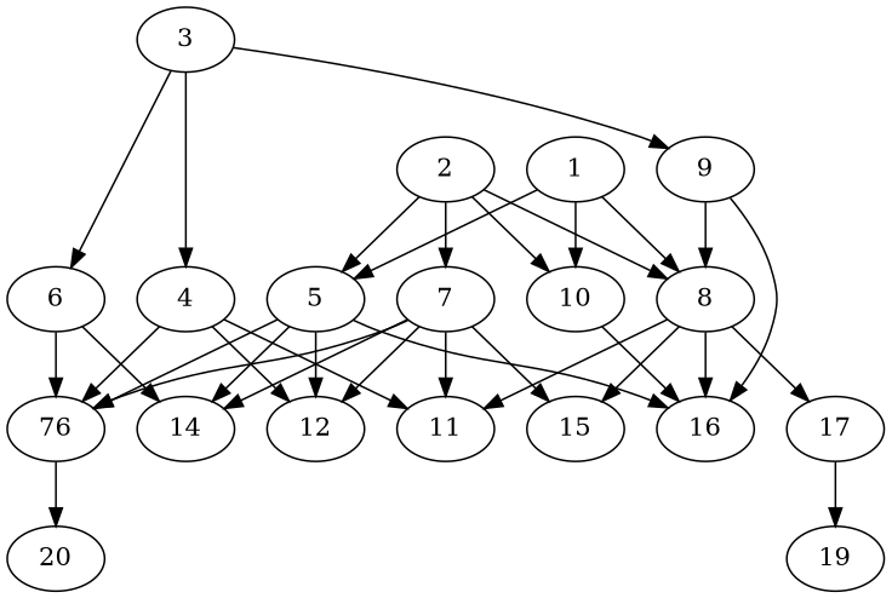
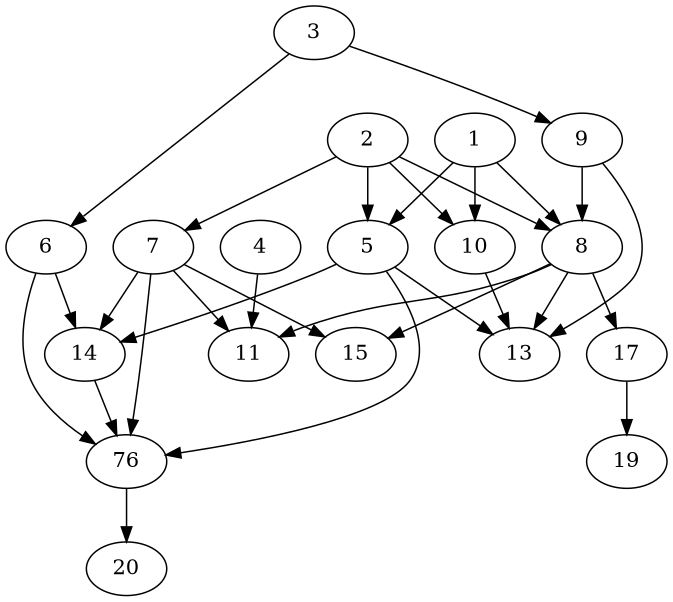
  digraph {
    node [alpha=0.17]
    1 [expect_size=36497408]
    5 [alpha=0.02 expect_size=41736192]
    8 [expect_size=36571136]
    10 [alpha=0.07 expect_size=33546240]
-   12 [alpha=0.09 expect_size=10819584]
    n6 [alpha=0.18 expect_size=30074880 label=76]
-   13 [alpha=0.20 expect_size=49954816 label=16]
+   13 [alpha=0.20 expect_size=49954816]
    14 [alpha=0.07 expect_size=52258816]
    11 [alpha=0.16 expect_size=17835008]
    15 [alpha=0.12 expect_size=26146816]
    17 [alpha=0.01 expect_size=18938880]
    20 [alpha=0.01 expect_size=42699776]
    19 [alpha=0.07 expect_size=18448384]
    2 [expect_size=8438784]
    7 [alpha=0.03 expect_size=11459584]
    3 [alpha=0.01 expect_size=47874048]
    4 [alpha=0.09 expect_size=48093184]
    6 [alpha=0.15 expect_size=52252672]
    9 [alpha=0.10 expect_size=31134720]
    1 -> 5
    1 -> 8
    1 -> 10
-   5 -> 12
    5 -> n6
    5 -> 13
    5 -> 14
    8 -> 13
    8 -> 11
    8 -> 15
    8 -> 17
    10 -> 13
    n6 -> 20
    17 -> 19
    2 -> 5
    2 -> 8
    2 -> 10
    2 -> 7
-   7 -> 12
    7 -> n6
    7 -> 14
    7 -> 11
    7 -> 15
-   3 -> 4
    3 -> 6
    3 -> 9
-   4 -> 12
-   4 -> n6
+   14 -> n6
    4 -> 11
    6 -> n6
    6 -> 14
    9 -> 8
    9 -> 13
  }
